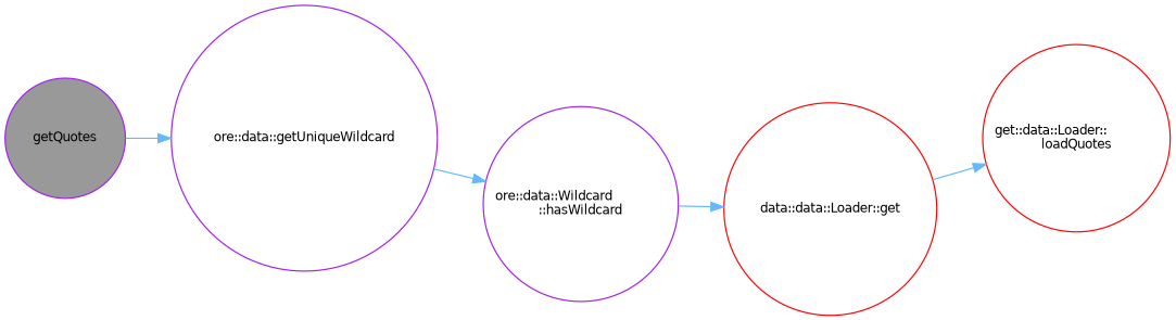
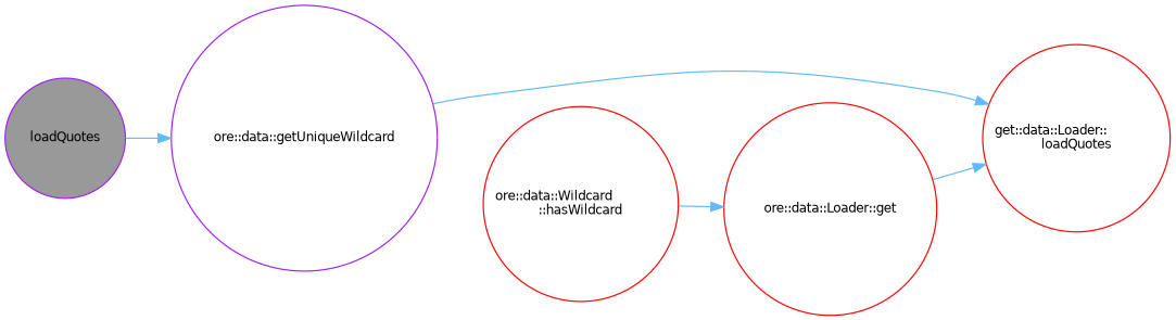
  digraph {
    rankdir=LR
    node [color=purple fillcolor=white fontname=Helvetica fontsize=10 shape=circle style=filled]
    edge [color=steelblue1 fontname=Helvetica fontsize=10 labelfontname=Helvetica labelfontsize=10 style=solid]
-   n1 [fillcolor=grey60 fontcolor=black height=0.2 label=getQuotes width=0.4]
+   n1 [fillcolor=grey60 fontcolor=black height=0.2 label=loadQuotes width=0.4]
    n2 [height=0.2 label="ore::data::getUniqueWildcard" width=0.4]
-   n3 [color=red height=0.2 label="data::data::Loader::get" width=0.4]
+   n3 [color=red height=0.2 label="ore::data::Loader::get" width=0.4]
    n4 [color=red height=0.2 label="get::data::Loader::\lloadQuotes" width=0.4]
-   n5 [height=0.2 label="ore::data::Wildcard\l::hasWildcard" width=0.4]
+   n5 [color=red height=0.2 label="ore::data::Wildcard\l::hasWildcard" width=0.4]
    n1 -> n2
-   n2 -> n5
+   n2 -> n4
    n3 -> n4
    n5 -> n3
  }
